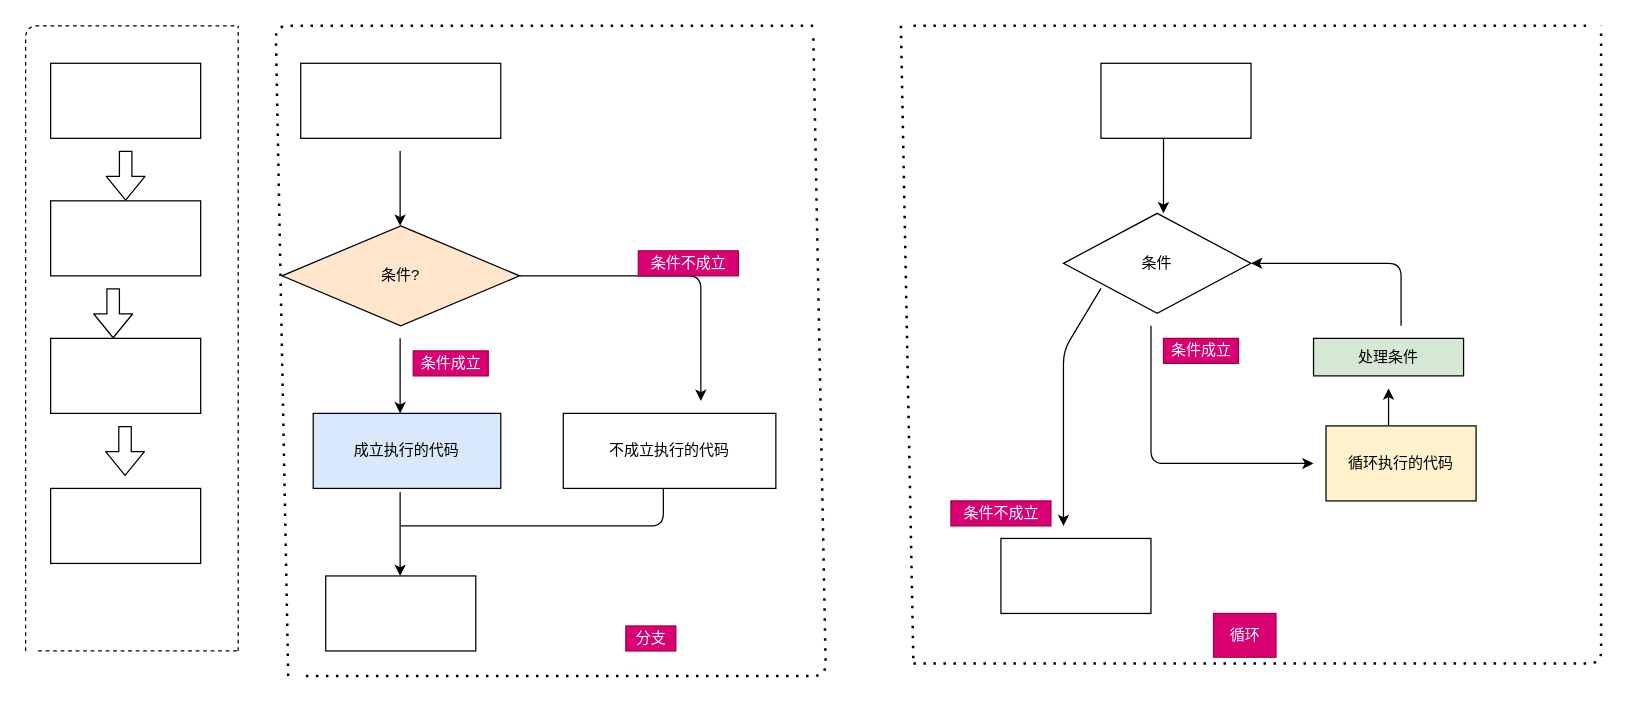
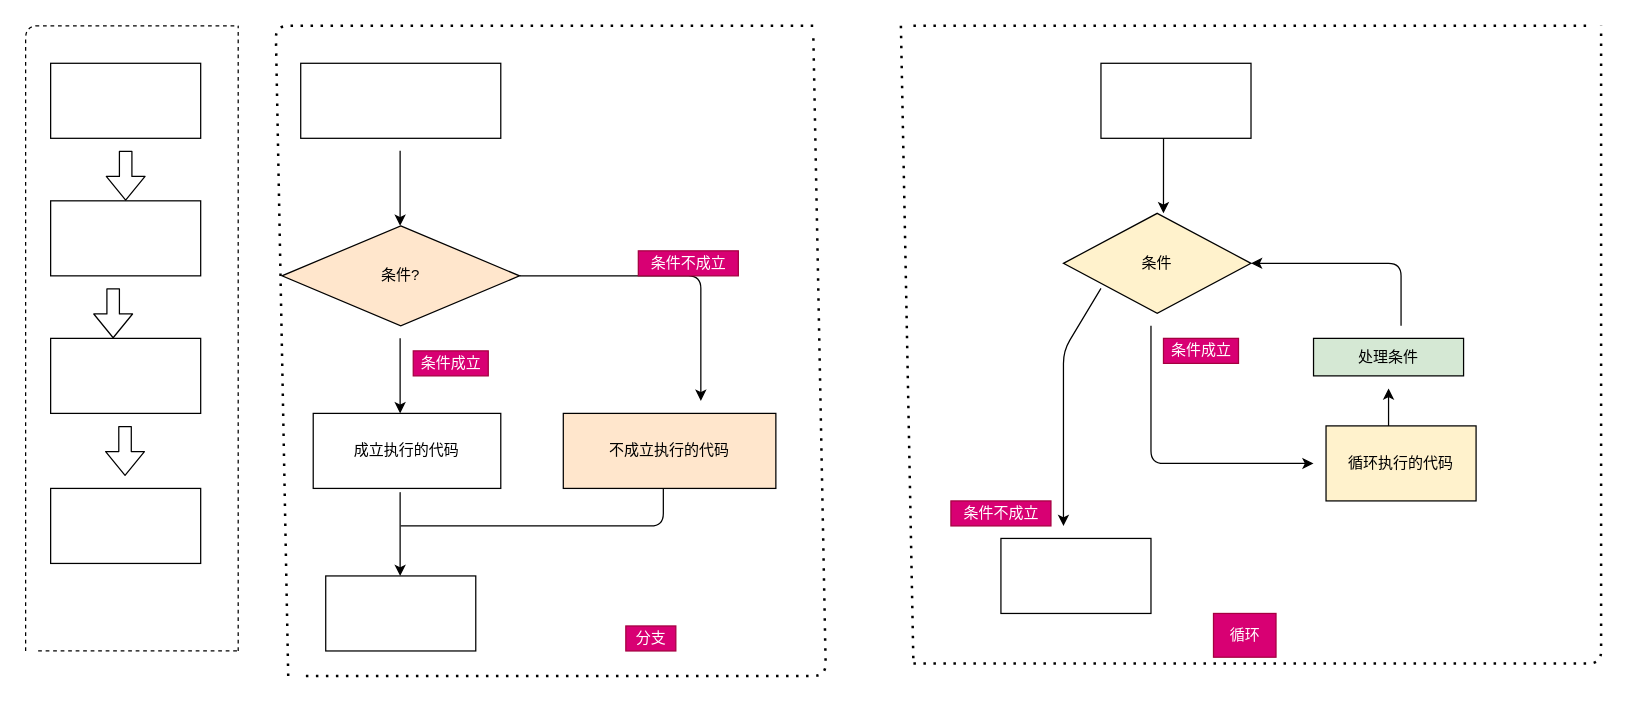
  <mxCell id="0" />
  <mxCell id="1" parent="0" />
  <mxCell id="2" value="" style="endArrow=none;dashed=1;html=1;" parent="1" edge="1"><mxGeometry width="50" height="50" relative="1" as="geometry"><mxPoint x="470" y="330" as="sourcePoint" /><mxPoint x="470" y="330" as="targetPoint" /></mxGeometry></mxCell>
  <mxCell id="3" value="" style="rounded=0;whiteSpace=wrap;html=1;" parent="1" vertex="1"><mxGeometry x="40" y="50" width="120" height="60" as="geometry" /></mxCell>
  <mxCell id="4" value="" style="rounded=0;whiteSpace=wrap;html=1;" parent="1" vertex="1"><mxGeometry x="40" y="160" width="120" height="60" as="geometry" /></mxCell>
  <mxCell id="5" value="" style="rounded=0;whiteSpace=wrap;html=1;" parent="1" vertex="1"><mxGeometry x="40" y="270" width="120" height="60" as="geometry" /></mxCell>
  <mxCell id="6" value="" style="rounded=0;whiteSpace=wrap;html=1;" parent="1" vertex="1"><mxGeometry x="40" y="390" width="120" height="60" as="geometry" /></mxCell>
  <mxCell id="7" value="" style="shape=flexArrow;endArrow=classic;html=1;" parent="1" edge="1"><mxGeometry width="50" height="50" relative="1" as="geometry"><mxPoint x="100" y="120" as="sourcePoint" /><mxPoint x="100" y="160" as="targetPoint" /></mxGeometry></mxCell>
  <mxCell id="8" value="" style="shape=flexArrow;endArrow=classic;html=1;" parent="1" edge="1"><mxGeometry width="50" height="50" relative="1" as="geometry"><mxPoint x="90" y="230" as="sourcePoint" /><mxPoint x="90" y="270" as="targetPoint" /></mxGeometry></mxCell>
  <mxCell id="9" value="" style="shape=flexArrow;endArrow=classic;html=1;" edge="1" parent="1"><mxGeometry width="50" height="50" relative="1" as="geometry"><mxPoint x="99.5" y="340" as="sourcePoint" /><mxPoint x="99.5" y="380" as="targetPoint" /></mxGeometry></mxCell>
  <mxCell id="10" value="" style="endArrow=none;dashed=1;html=1;" edge="1" parent="1"><mxGeometry width="50" height="50" relative="1" as="geometry"><mxPoint x="20" y="520" as="sourcePoint" /><mxPoint x="190" y="20" as="targetPoint" /><Array as="points"><mxPoint x="20" y="20" /></Array></mxGeometry></mxCell>
  <mxCell id="11" value="" style="endArrow=none;dashed=1;html=1;" edge="1" parent="1"><mxGeometry width="50" height="50" relative="1" as="geometry"><mxPoint x="30" y="520" as="sourcePoint" /><mxPoint x="190" y="520" as="targetPoint" /></mxGeometry></mxCell>
  <mxCell id="12" value="" style="endArrow=none;dashed=1;html=1;" edge="1" parent="1"><mxGeometry width="50" height="50" relative="1" as="geometry"><mxPoint x="190" y="520" as="sourcePoint" /><mxPoint x="190" y="20" as="targetPoint" /></mxGeometry></mxCell>
  <mxCell id="13" value="" style="rounded=0;whiteSpace=wrap;html=1;" vertex="1" parent="1"><mxGeometry x="240" y="50" width="160" height="60" as="geometry" /></mxCell>
  <mxCell id="14" value="" style="endArrow=classic;html=1;" edge="1" parent="1"><mxGeometry width="50" height="50" relative="1" as="geometry"><mxPoint x="319.5" y="120" as="sourcePoint" /><mxPoint x="319.5" y="180" as="targetPoint" /><Array as="points"><mxPoint x="319.5" y="120" /></Array></mxGeometry></mxCell>
  <mxCell id="15" value="条件?" style="rhombus;whiteSpace=wrap;html=1;fillColor=#ffe6cc;" vertex="1" parent="1"><mxGeometry x="225" y="180" width="190" height="80" as="geometry" /></mxCell>
  <mxCell id="16" value="" style="endArrow=classic;html=1;" edge="1" parent="1"><mxGeometry width="50" height="50" relative="1" as="geometry"><mxPoint x="319.5" y="270" as="sourcePoint" /><mxPoint x="319.5" y="330" as="targetPoint" /><Array as="points"><mxPoint x="319.5" y="270" /><mxPoint x="319.5" y="280" /></Array></mxGeometry></mxCell>
- <mxCell id="17" value="成立执行的代码" style="rounded=0;whiteSpace=wrap;html=1;fillColor=#dae8fc;" vertex="1" parent="1"><mxGeometry x="250" y="330" width="150" height="60" as="geometry" /></mxCell>
+ <mxCell id="17" value="成立执行的代码" style="rounded=0;whiteSpace=wrap;html=1;" vertex="1" parent="1"><mxGeometry x="250" y="330" width="150" height="60" as="geometry" /></mxCell>
  <mxCell id="18" value="条件成立" style="text;html=1;align=center;verticalAlign=middle;resizable=0;points=[];autosize=1;strokeColor=#A50040;fillColor=#d80073;fontColor=#ffffff;" vertex="1" parent="1"><mxGeometry x="330" y="280" width="60" height="20" as="geometry" /></mxCell>
  <mxCell id="19" value="" style="endArrow=classic;html=1;" edge="1" parent="1"><mxGeometry width="50" height="50" relative="1" as="geometry"><mxPoint x="415" y="220" as="sourcePoint" /><mxPoint x="560" y="320" as="targetPoint" /><Array as="points"><mxPoint x="560" y="220" /></Array></mxGeometry></mxCell>
  <mxCell id="20" value="条件不成立" style="text;html=1;align=center;verticalAlign=middle;resizable=0;points=[];autosize=1;strokeColor=#A50040;fillColor=#d80073;fontColor=#ffffff;" vertex="1" parent="1"><mxGeometry x="510" y="200" width="80" height="20" as="geometry" /></mxCell>
- <mxCell id="21" value="不成立执行的代码" style="rounded=0;whiteSpace=wrap;html=1;" vertex="1" parent="1"><mxGeometry x="450" y="330" width="170" height="60" as="geometry" /></mxCell>
+ <mxCell id="21" value="不成立执行的代码" style="rounded=0;whiteSpace=wrap;html=1;fillColor=#ffe6cc;" vertex="1" parent="1"><mxGeometry x="450" y="330" width="170" height="60" as="geometry" /></mxCell>
  <mxCell id="22" value="" style="endArrow=classic;html=1;" edge="1" parent="1"><mxGeometry width="50" height="50" relative="1" as="geometry"><mxPoint x="319.5" y="400" as="sourcePoint" /><mxPoint x="319.5" y="460" as="targetPoint" /><Array as="points"><mxPoint x="319.5" y="400" /><mxPoint x="319.5" y="390" /></Array></mxGeometry></mxCell>
  <mxCell id="23" value="" style="endArrow=none;html=1;" edge="1" parent="1"><mxGeometry width="50" height="50" relative="1" as="geometry"><mxPoint x="320" y="420" as="sourcePoint" /><mxPoint x="530" y="390" as="targetPoint" /><Array as="points"><mxPoint x="530" y="420" /></Array></mxGeometry></mxCell>
  <mxCell id="24" value="" style="rounded=0;whiteSpace=wrap;html=1;" vertex="1" parent="1"><mxGeometry x="260" y="460" width="120" height="60" as="geometry" /></mxCell>
  <mxCell id="25" value="" style="endArrow=none;dashed=1;html=1;dashPattern=1 3;strokeWidth=2;" edge="1" parent="1"><mxGeometry width="50" height="50" relative="1" as="geometry"><mxPoint x="230" y="540" as="sourcePoint" /><mxPoint x="650" y="20" as="targetPoint" /><Array as="points"><mxPoint x="220" y="20" /></Array></mxGeometry></mxCell>
  <mxCell id="26" value="" style="endArrow=none;dashed=1;html=1;dashPattern=1 3;strokeWidth=2;" edge="1" parent="1"><mxGeometry width="50" height="50" relative="1" as="geometry"><mxPoint x="650" y="30" as="sourcePoint" /><mxPoint x="240" y="540" as="targetPoint" /><Array as="points"><mxPoint x="660" y="540" /></Array></mxGeometry></mxCell>
  <mxCell id="27" value="分支" style="text;html=1;align=center;verticalAlign=middle;resizable=0;points=[];autosize=1;strokeColor=#A50040;fillColor=#d80073;fontColor=#ffffff;" vertex="1" parent="1"><mxGeometry x="500" y="500" width="40" height="20" as="geometry" /></mxCell>
  <mxCell id="28" value="" style="rounded=0;whiteSpace=wrap;html=1;" vertex="1" parent="1"><mxGeometry x="880" y="50" width="120" height="60" as="geometry" /></mxCell>
  <mxCell id="29" value="" style="endArrow=classic;html=1;exitX=0.417;exitY=1;exitDx=0;exitDy=0;exitPerimeter=0;" edge="1" parent="1" source="28"><mxGeometry width="50" height="50" relative="1" as="geometry"><mxPoint x="920" y="300" as="sourcePoint" /><mxPoint x="930" y="170" as="targetPoint" /><Array as="points"><mxPoint x="930" y="150" /></Array></mxGeometry></mxCell>
- <mxCell id="30" value="条件" style="rhombus;whiteSpace=wrap;html=1;" vertex="1" parent="1"><mxGeometry x="850" y="170" width="150" height="80" as="geometry" /></mxCell>
+ <mxCell id="30" value="条件" style="rhombus;whiteSpace=wrap;html=1;fillColor=#fff2cc;" vertex="1" parent="1"><mxGeometry x="850" y="170" width="150" height="80" as="geometry" /></mxCell>
  <mxCell id="31" value="" style="endArrow=classic;html=1;" edge="1" parent="1"><mxGeometry width="50" height="50" relative="1" as="geometry"><mxPoint x="920" y="260" as="sourcePoint" /><mxPoint x="1050" y="370" as="targetPoint" /><Array as="points"><mxPoint x="920" y="370" /></Array></mxGeometry></mxCell>
  <mxCell id="32" value="循环执行的代码" style="rounded=0;whiteSpace=wrap;html=1;fillColor=#fff2cc;" vertex="1" parent="1"><mxGeometry x="1060" y="340" width="120" height="60" as="geometry" /></mxCell>
  <mxCell id="33" value="" style="endArrow=classic;html=1;" edge="1" parent="1"><mxGeometry width="50" height="50" relative="1" as="geometry"><mxPoint x="1110" y="340" as="sourcePoint" /><mxPoint x="1110" y="310" as="targetPoint" /><Array as="points" /></mxGeometry></mxCell>
  <mxCell id="34" value="处理条件" style="rounded=0;whiteSpace=wrap;html=1;fillColor=#d5e8d4;" vertex="1" parent="1"><mxGeometry x="1050" y="270" width="120" height="30" as="geometry" /></mxCell>
  <mxCell id="35" value="" style="endArrow=classic;html=1;" edge="1" parent="1" target="30"><mxGeometry width="50" height="50" relative="1" as="geometry"><mxPoint x="1120" y="260" as="sourcePoint" /><mxPoint x="1150" y="70" as="targetPoint" /><Array as="points"><mxPoint x="1120" y="210" /></Array></mxGeometry></mxCell>
  <mxCell id="36" value="条件成立" style="text;html=1;align=center;verticalAlign=middle;resizable=0;points=[];autosize=1;strokeColor=#A50040;fillColor=#d80073;fontColor=#ffffff;" vertex="1" parent="1"><mxGeometry x="930" y="270" width="60" height="20" as="geometry" /></mxCell>
  <mxCell id="37" value="" style="endArrow=classic;html=1;" edge="1" parent="1"><mxGeometry width="50" height="50" relative="1" as="geometry"><mxPoint x="880" y="230" as="sourcePoint" /><mxPoint x="850" y="420" as="targetPoint" /><Array as="points"><mxPoint x="850" y="280" /></Array></mxGeometry></mxCell>
  <mxCell id="38" value="" style="rounded=0;whiteSpace=wrap;html=1;" vertex="1" parent="1"><mxGeometry x="800" y="430" width="120" height="60" as="geometry" /></mxCell>
  <mxCell id="39" value="条件不成立" style="text;html=1;align=center;verticalAlign=middle;resizable=0;points=[];autosize=1;strokeColor=#A50040;fillColor=#d80073;fontColor=#ffffff;" vertex="1" parent="1"><mxGeometry x="760" y="400" width="80" height="20" as="geometry" /></mxCell>
  <mxCell id="40" value="" style="endArrow=none;dashed=1;html=1;dashPattern=1 3;strokeWidth=2;" edge="1" parent="1"><mxGeometry width="50" height="50" relative="1" as="geometry"><mxPoint x="720" y="20" as="sourcePoint" /><mxPoint x="730" y="530" as="targetPoint" /></mxGeometry></mxCell>
  <mxCell id="41" value="" style="endArrow=none;dashed=1;html=1;dashPattern=1 3;strokeWidth=2;" edge="1" parent="1"><mxGeometry width="50" height="50" relative="1" as="geometry"><mxPoint x="730" y="20" as="sourcePoint" /><mxPoint x="1270" y="20" as="targetPoint" /></mxGeometry></mxCell>
  <mxCell id="42" value="" style="endArrow=none;dashed=1;html=1;dashPattern=1 3;strokeWidth=2;" edge="1" parent="1"><mxGeometry width="50" height="50" relative="1" as="geometry"><mxPoint x="730" y="530" as="sourcePoint" /><mxPoint x="1280" y="20" as="targetPoint" /><Array as="points"><mxPoint x="1280" y="530" /></Array></mxGeometry></mxCell>
  <mxCell id="43" value="循环" style="text;html=1;align=center;verticalAlign=middle;resizable=0;points=[];autosize=1;strokeColor=#A50040;fillColor=#d80073;fontColor=#ffffff;" vertex="1" parent="1"><mxGeometry x="970" y="490" width="50" height="35" as="geometry" /></mxCell>
